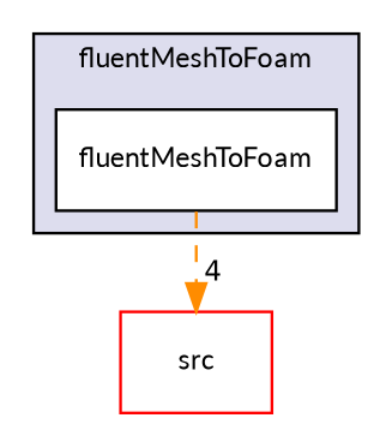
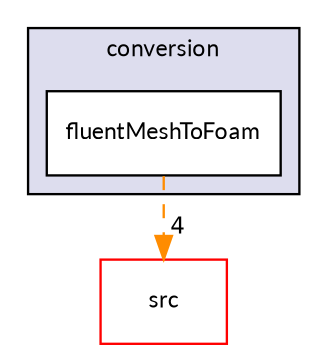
  digraph {
    compound=true
    fontname=Lato
    node [fillcolor=white fontname=Lato fontsize=10 shape=box style=filled]
    n1 [label=fluentMeshToFoam pencolor=black]
    n2 [color=red label=src]
    subgraph cluster_1 {
      bgcolor="#ddddee"
      fontsize=10
-     label=fluentMeshToFoam
+     label=conversion
      pencolor=black
      n1
    }
    n1 -> n2 [headlabel=4 labeldistance=1.5 labelfontname=Helvetica labelfontsize=10 color=darkorange style=dashed fontname=Lato]
  }
